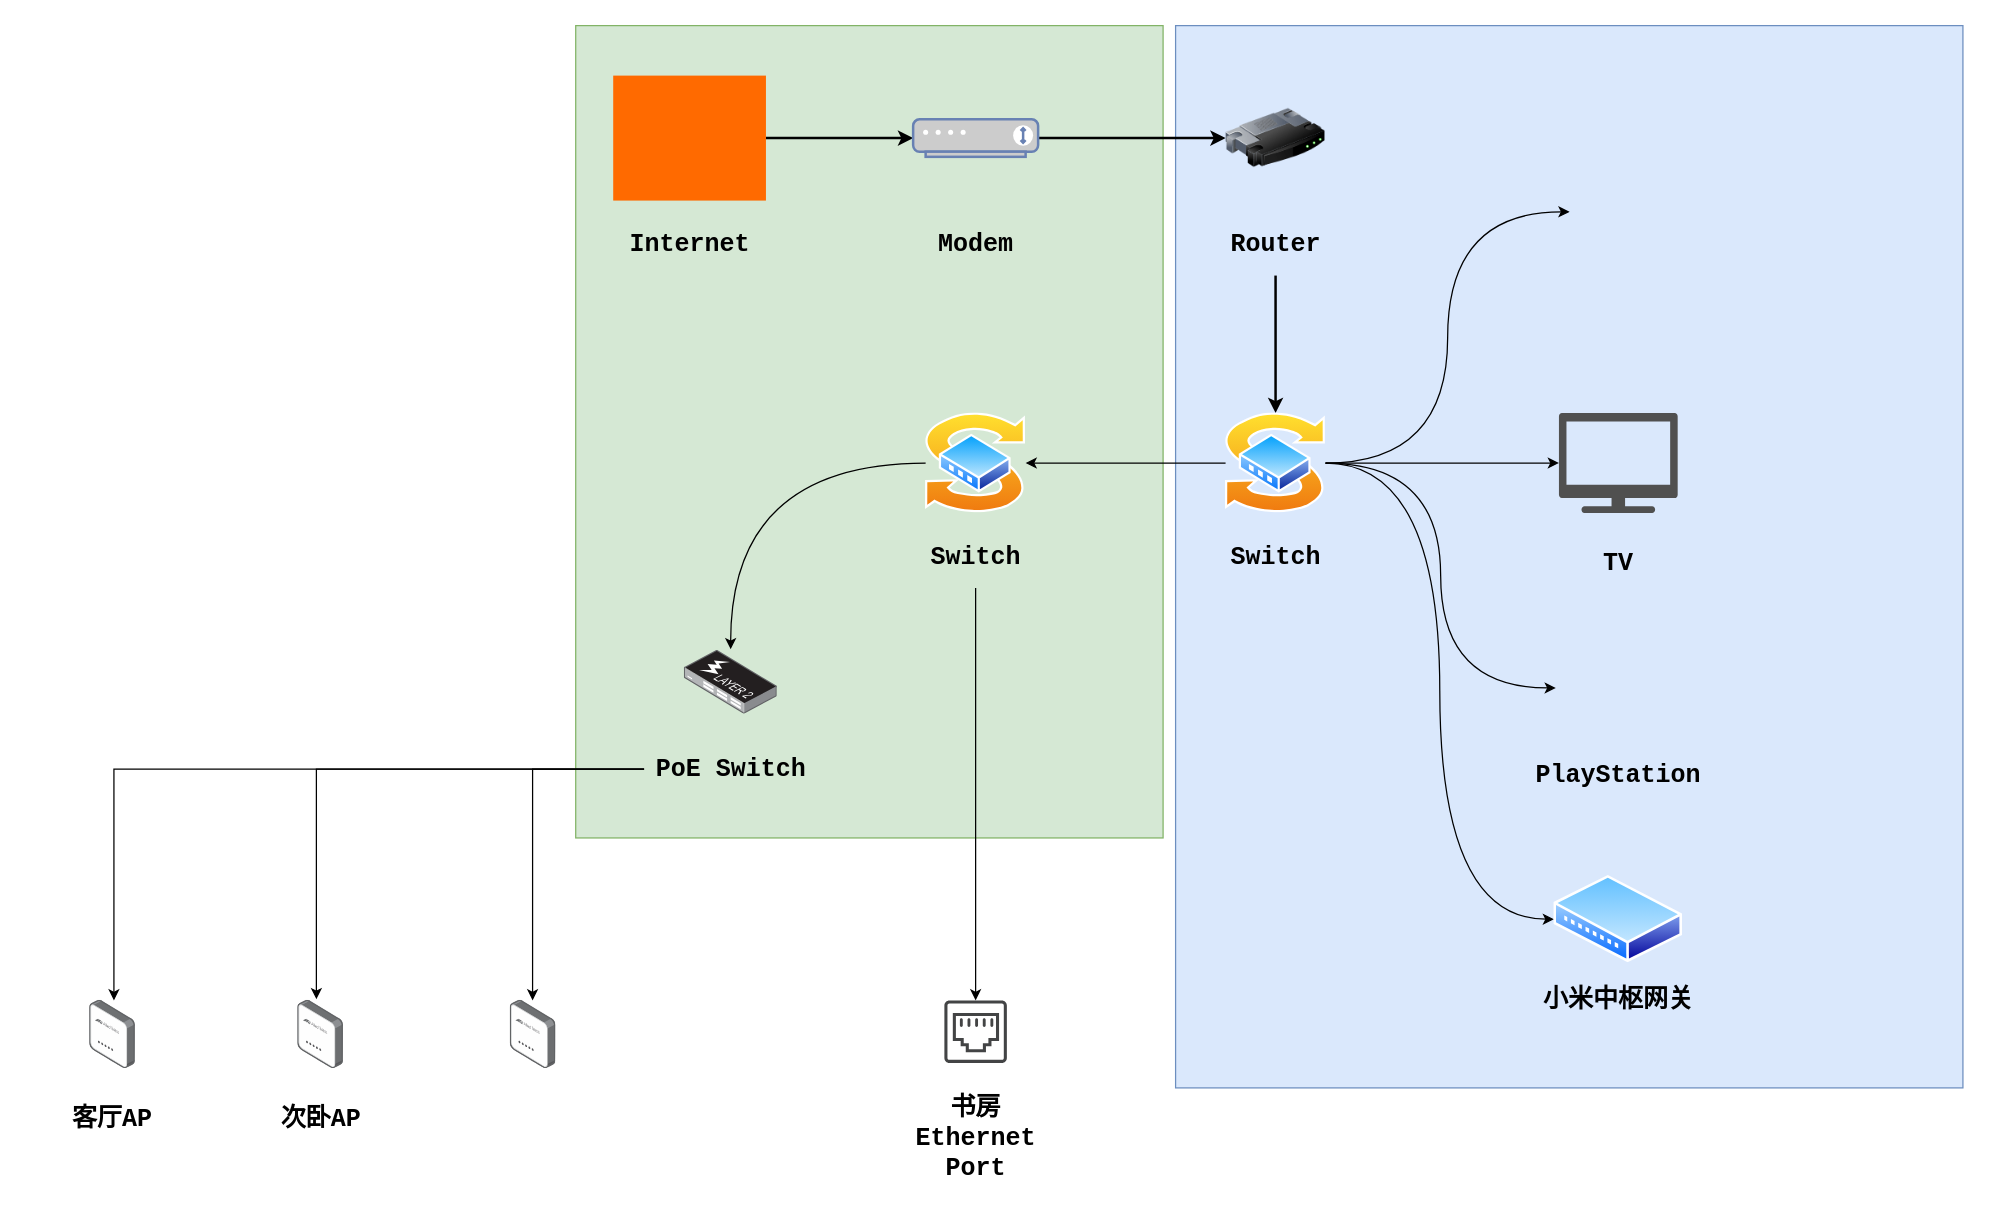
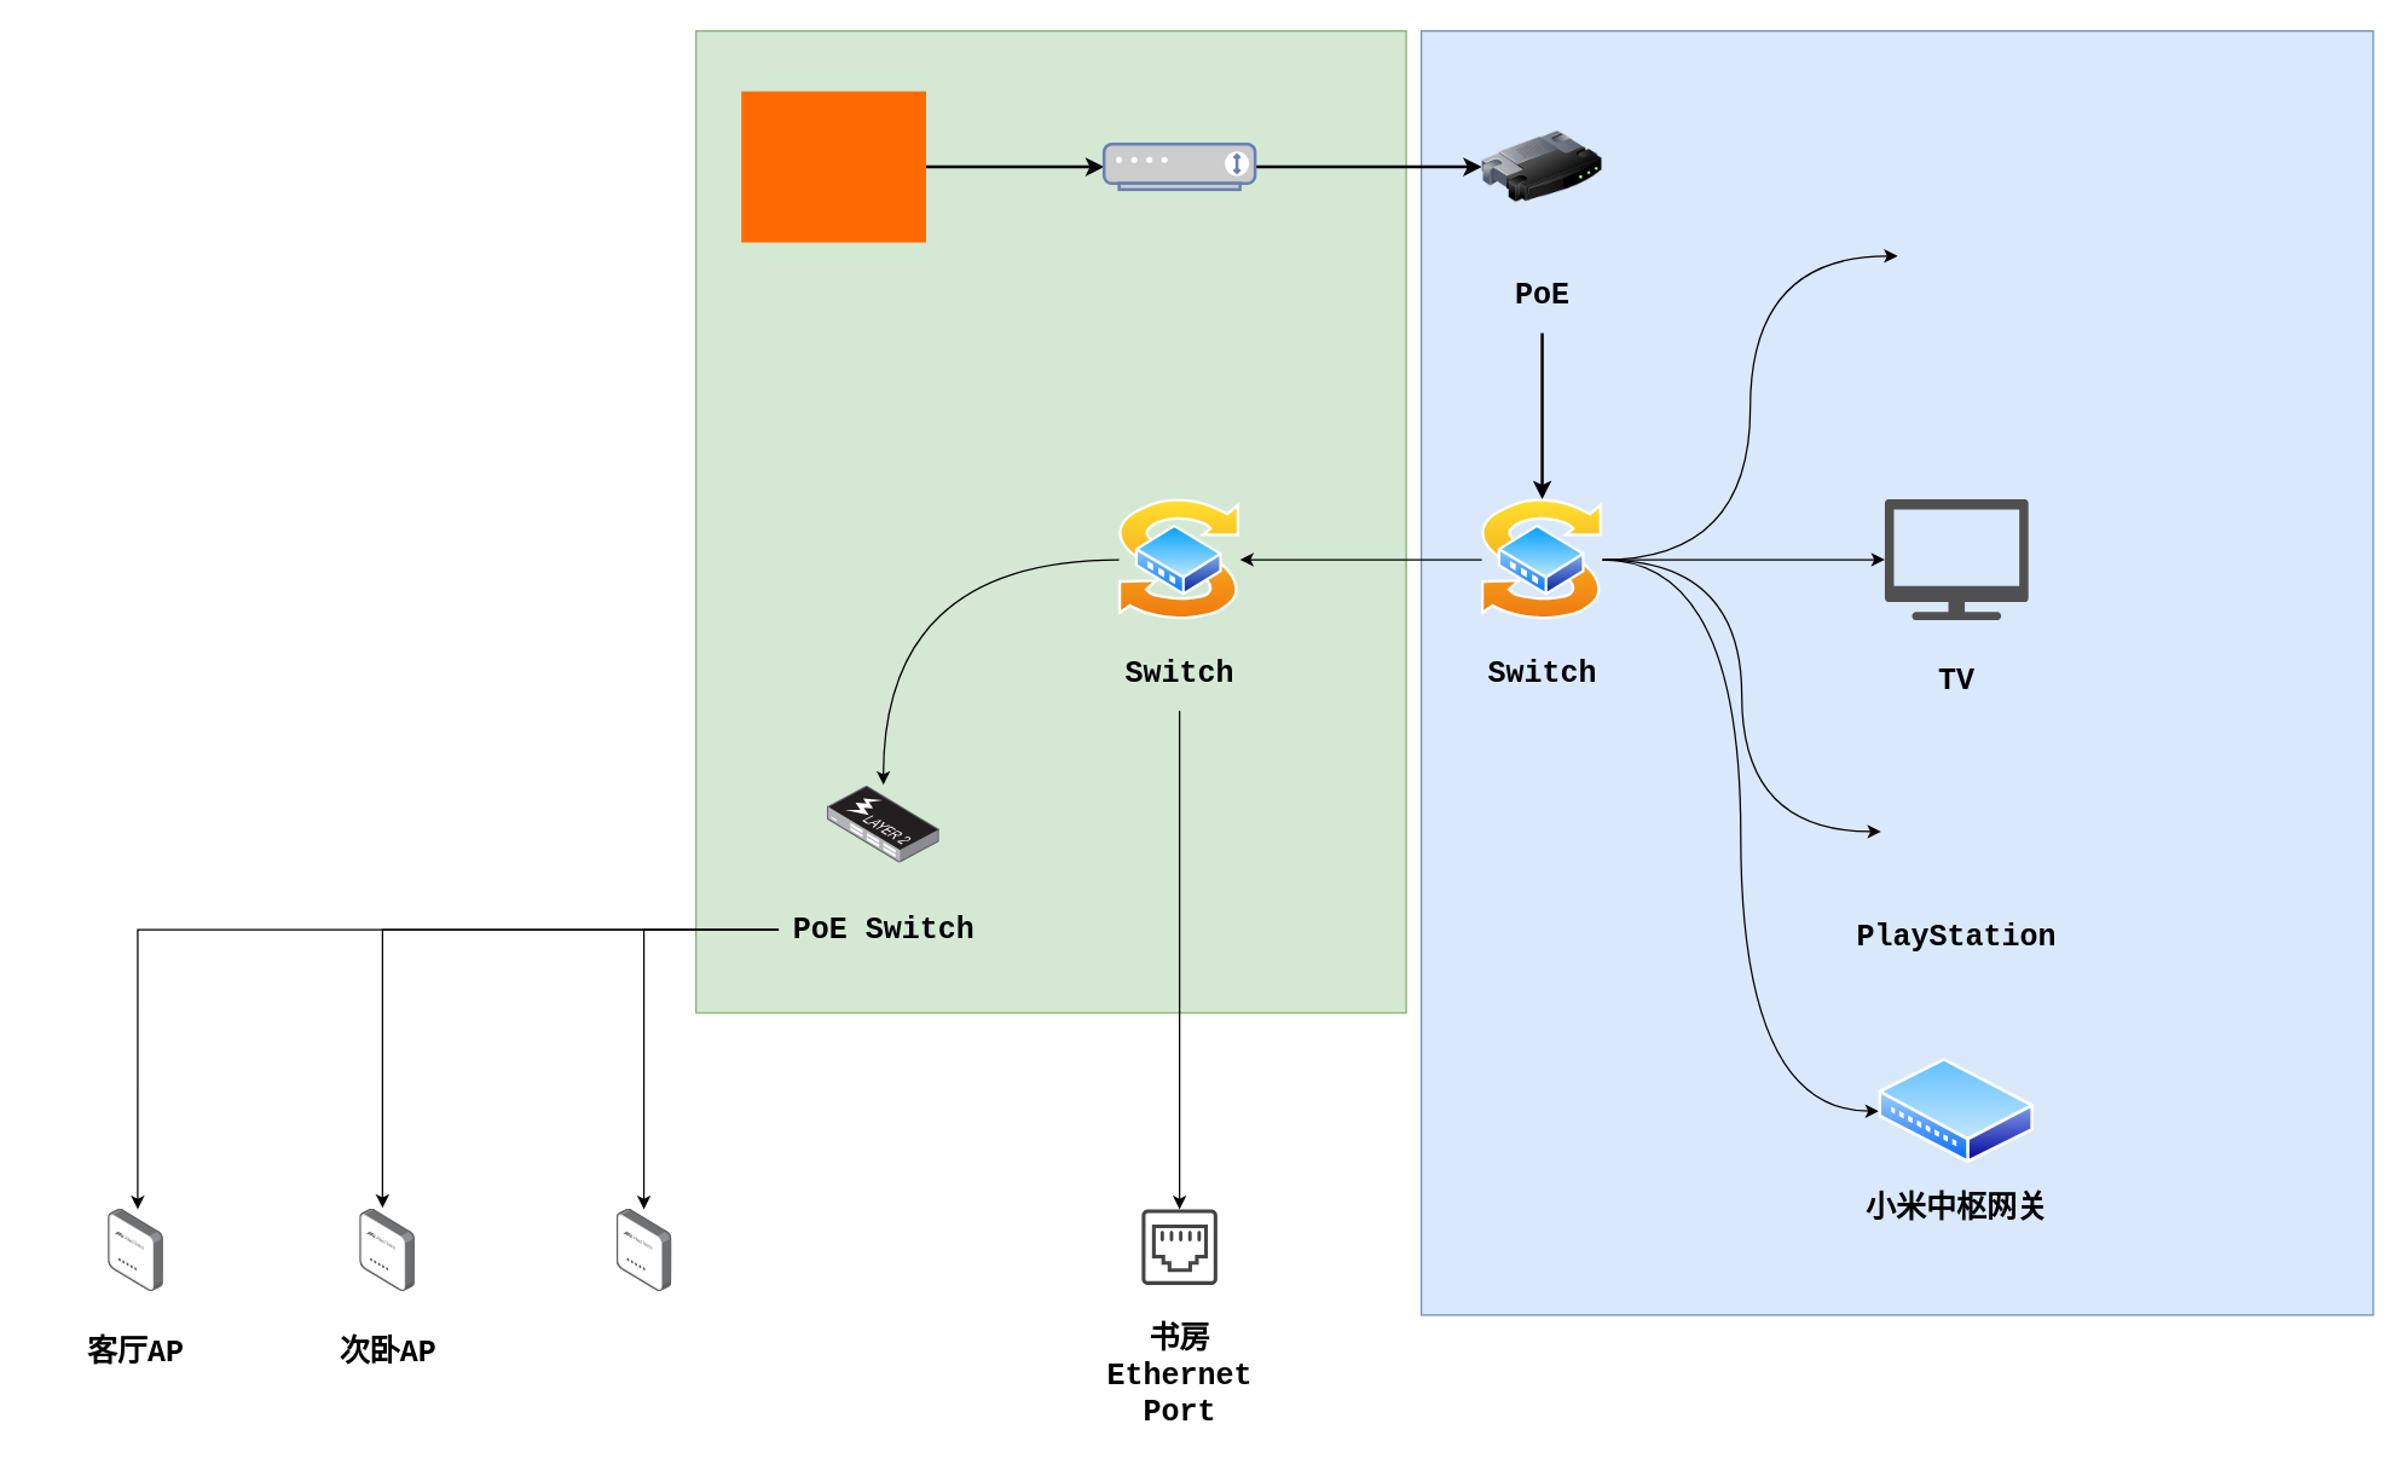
  <mxCell id="0" />
  <mxCell id="1" parent="0" />
  <mxCell id="2" value="" style="rounded=0;whiteSpace=wrap;html=1;fillColor=#dae8fc;strokeColor=#6c8ebf;" vertex="1" parent="1"><mxGeometry x="940" y="20" width="630" height="850" as="geometry" /></mxCell>
  <mxCell id="3" value="" style="rounded=0;whiteSpace=wrap;html=1;fillColor=#d5e8d4;strokeColor=#82b366;" vertex="1" parent="1"><mxGeometry x="460" y="20" width="470" height="650" as="geometry" /></mxCell>
  <mxCell id="4" style="edgeStyle=orthogonalEdgeStyle;rounded=0;orthogonalLoop=1;jettySize=auto;html=1;strokeWidth=2;" edge="1" parent="1" source="7" target="10"><mxGeometry relative="1" as="geometry" /></mxCell>
  <mxCell id="5" style="edgeStyle=orthogonalEdgeStyle;rounded=0;orthogonalLoop=1;jettySize=auto;html=1;entryX=0;entryY=0.5;entryDx=0;entryDy=0;strokeWidth=2;" edge="1" parent="1" source="10" target="13"><mxGeometry relative="1" as="geometry" /></mxCell>
  <mxCell id="6" value="" style="group" vertex="1" connectable="0" parent="1"><mxGeometry x="481.61" y="60" width="139" height="160" as="geometry" /></mxCell>
  <mxCell id="7" value="" style="points=[];aspect=fixed;html=1;align=center;shadow=0;dashed=0;fillColor=#FF6A00;strokeColor=none;shape=mxgraph.alibaba_cloud.ccn_cloud_connect_network;" vertex="1" parent="6"><mxGeometry x="8.39" width="122.22" height="100" as="geometry" /></mxCell>
- <mxCell id="8" value="Internet" style="text;html=1;align=center;verticalAlign=middle;whiteSpace=wrap;rounded=0;fontStyle=1;fontFamily=Courier New;fontSize=20;" vertex="1" parent="6"><mxGeometry y="110" width="139" height="50" as="geometry" /></mxCell>
  <mxCell id="9" value="" style="group" vertex="1" connectable="0" parent="1"><mxGeometry x="710.5" y="95" width="139" height="125" as="geometry" /></mxCell>
  <mxCell id="10" value="" style="fontColor=#0066CC;verticalAlign=top;verticalLabelPosition=bottom;labelPosition=center;align=center;html=1;outlineConnect=0;fillColor=#CCCCCC;strokeColor=#6881B3;gradientColor=none;gradientDirection=north;strokeWidth=2;shape=mxgraph.networks.modem;" vertex="1" parent="9"><mxGeometry x="19.5" width="100" height="30" as="geometry" /></mxCell>
- <mxCell id="11" value="Modem" style="text;html=1;align=center;verticalAlign=middle;whiteSpace=wrap;rounded=0;fontStyle=1;fontFamily=Courier New;fontSize=20;" vertex="1" parent="9"><mxGeometry y="75" width="139" height="50" as="geometry" /></mxCell>
  <mxCell id="12" value="" style="group" vertex="1" connectable="0" parent="1"><mxGeometry x="950.5" y="70" width="139" height="150" as="geometry" /></mxCell>
  <mxCell id="13" value="" style="image;html=1;image=img/lib/clip_art/networking/Router_128x128.png" vertex="1" parent="12"><mxGeometry x="29.5" width="80" height="80" as="geometry" /></mxCell>
- <mxCell id="14" value="Router" style="text;html=1;align=center;verticalAlign=middle;whiteSpace=wrap;rounded=0;fontStyle=1;fontFamily=Courier New;fontSize=20;" vertex="1" parent="12"><mxGeometry y="100" width="139" height="50" as="geometry" /></mxCell>
+ <mxCell id="14" value="PoE" style="text;html=1;align=center;verticalAlign=middle;whiteSpace=wrap;rounded=0;fontStyle=1;fontFamily=Courier New;fontSize=20;" vertex="1" parent="12"><mxGeometry y="100" width="139" height="50" as="geometry" /></mxCell>
  <mxCell id="15" style="edgeStyle=orthogonalEdgeStyle;rounded=0;orthogonalLoop=1;jettySize=auto;html=1;entryX=0.5;entryY=0;entryDx=0;entryDy=0;exitX=0.5;exitY=1;exitDx=0;exitDy=0;strokeWidth=2;" edge="1" parent="1" source="14" target="17"><mxGeometry relative="1" as="geometry" /></mxCell>
  <mxCell id="16" value="" style="group" vertex="1" connectable="0" parent="1"><mxGeometry x="950.5" y="330" width="139" height="140" as="geometry" /></mxCell>
  <mxCell id="17" value="" style="image;aspect=fixed;perimeter=ellipsePerimeter;html=1;align=center;shadow=0;dashed=0;spacingTop=3;image=img/lib/active_directory/switch.svg;" vertex="1" parent="16"><mxGeometry x="29.5" width="80" height="80" as="geometry" /></mxCell>
  <mxCell id="18" value="Switch" style="text;html=1;align=center;verticalAlign=middle;whiteSpace=wrap;rounded=0;fontStyle=1;fontFamily=Courier New;fontSize=20;" vertex="1" parent="16"><mxGeometry y="90" width="139" height="50" as="geometry" /></mxCell>
  <mxCell id="19" value="" style="group" vertex="1" connectable="0" parent="1"><mxGeometry x="1240" y="130" width="108.5" height="140" as="geometry" /></mxCell>
  <mxCell id="20" value="" style="shape=image;html=1;verticalAlign=top;verticalLabelPosition=bottom;labelBackgroundColor=#ffffff;imageAspect=0;aspect=fixed;image=https://cdn0.iconfinder.com/data/icons/iphone-7-airpods-icons-solid-style/24/apple-tv-box-128.png" vertex="1" parent="19"><mxGeometry x="15.25" width="78" height="78" as="geometry" /></mxCell>
  <mxCell id="21" value="" style="group" vertex="1" connectable="0" parent="1"><mxGeometry x="1240" y="330" width="108.5" height="140" as="geometry" /></mxCell>
  <mxCell id="22" value="" style="sketch=0;pointerEvents=1;shadow=0;dashed=0;html=1;strokeColor=none;fillColor=#505050;labelPosition=center;verticalLabelPosition=bottom;verticalAlign=top;outlineConnect=0;align=center;shape=mxgraph.office.devices.tv;" vertex="1" parent="21"><mxGeometry x="6.75" width="95" height="80" as="geometry" /></mxCell>
  <mxCell id="23" value="TV" style="text;html=1;align=center;verticalAlign=middle;whiteSpace=wrap;rounded=0;fontStyle=1;fontFamily=Courier New;fontSize=20;" vertex="1" parent="21"><mxGeometry y="100" width="108.5" height="40" as="geometry" /></mxCell>
  <mxCell id="24" value="" style="group" vertex="1" connectable="0" parent="1"><mxGeometry x="1212.87" y="500" width="162.75" height="140" as="geometry" /></mxCell>
  <mxCell id="25" value="" style="shape=image;html=1;verticalAlign=top;verticalLabelPosition=bottom;labelBackgroundColor=#ffffff;imageAspect=0;aspect=fixed;image=https://cdn1.iconfinder.com/data/icons/ionicons-fill-vol-2/512/logo-playstation-128.png" vertex="1" parent="24"><mxGeometry x="31.37" width="100" height="100" as="geometry" /></mxCell>
  <mxCell id="26" value="PlayStation" style="text;html=1;align=center;verticalAlign=middle;whiteSpace=wrap;rounded=0;fontStyle=1;fontFamily=Courier New;fontSize=20;" vertex="1" parent="24"><mxGeometry y="100" width="162.75" height="40" as="geometry" /></mxCell>
  <mxCell id="27" style="edgeStyle=orthogonalEdgeStyle;rounded=0;orthogonalLoop=1;jettySize=auto;html=1;entryX=0;entryY=0.5;entryDx=0;entryDy=0;curved=1;" edge="1" parent="1" source="17" target="20"><mxGeometry relative="1" as="geometry" /></mxCell>
  <mxCell id="28" style="edgeStyle=orthogonalEdgeStyle;rounded=0;orthogonalLoop=1;jettySize=auto;html=1;curved=1;" edge="1" parent="1" source="17" target="22"><mxGeometry relative="1" as="geometry" /></mxCell>
  <mxCell id="29" style="edgeStyle=orthogonalEdgeStyle;rounded=0;orthogonalLoop=1;jettySize=auto;html=1;entryX=0;entryY=0.5;entryDx=0;entryDy=0;curved=1;" edge="1" parent="1" source="17" target="25"><mxGeometry relative="1" as="geometry" /></mxCell>
  <mxCell id="30" style="edgeStyle=orthogonalEdgeStyle;rounded=0;orthogonalLoop=1;jettySize=auto;html=1;entryX=0;entryY=0.5;entryDx=0;entryDy=0;curved=1;" edge="1" parent="1" source="17" target="32"><mxGeometry relative="1" as="geometry" /></mxCell>
  <mxCell id="31" value="" style="group" vertex="1" connectable="0" parent="1"><mxGeometry x="1212.87" y="700" width="162.75" height="120" as="geometry" /></mxCell>
  <mxCell id="32" value="" style="image;aspect=fixed;perimeter=ellipsePerimeter;html=1;align=center;shadow=0;dashed=0;spacingTop=3;image=img/lib/active_directory/wiring_hub.svg;" vertex="1" parent="31"><mxGeometry x="29.9" width="102.94" height="70" as="geometry" /></mxCell>
  <mxCell id="33" value="小米中枢网关" style="text;html=1;align=center;verticalAlign=middle;whiteSpace=wrap;rounded=0;fontStyle=1;fontFamily=Courier New;fontSize=20;" vertex="1" parent="31"><mxGeometry y="80" width="162.75" height="40" as="geometry" /></mxCell>
  <mxCell id="34" value="" style="group" vertex="1" connectable="0" parent="1"><mxGeometry x="710.5" y="330" width="139" height="140" as="geometry" /></mxCell>
  <mxCell id="35" value="" style="image;aspect=fixed;perimeter=ellipsePerimeter;html=1;align=center;shadow=0;dashed=0;spacingTop=3;image=img/lib/active_directory/switch.svg;" vertex="1" parent="34"><mxGeometry x="29.5" width="80" height="80" as="geometry" /></mxCell>
  <mxCell id="36" value="Switch" style="text;html=1;align=center;verticalAlign=middle;whiteSpace=wrap;rounded=0;fontStyle=1;fontFamily=Courier New;fontSize=20;" vertex="1" parent="34"><mxGeometry y="90" width="139" height="50" as="geometry" /></mxCell>
  <mxCell id="37" style="edgeStyle=orthogonalEdgeStyle;rounded=0;orthogonalLoop=1;jettySize=auto;html=1;" edge="1" parent="1" source="17" target="35"><mxGeometry relative="1" as="geometry" /></mxCell>
  <mxCell id="38" value="" style="group" vertex="1" connectable="0" parent="1"><mxGeometry x="514.7" y="520" width="139" height="120" as="geometry" /></mxCell>
  <mxCell id="39" value="" style="image;points=[];aspect=fixed;html=1;align=center;shadow=0;dashed=0;image=img/lib/allied_telesis/switch/Switch_24_port_L2_POE.svg;" vertex="1" parent="38"><mxGeometry x="32.3" width="74.4" height="51" as="geometry" /></mxCell>
  <mxCell id="40" value="PoE Switch" style="text;html=1;align=center;verticalAlign=middle;whiteSpace=wrap;rounded=0;fontStyle=1;fontFamily=Courier New;fontSize=20;" vertex="1" parent="38"><mxGeometry y="70" width="139" height="50" as="geometry" /></mxCell>
  <mxCell id="41" style="edgeStyle=orthogonalEdgeStyle;rounded=0;orthogonalLoop=1;jettySize=auto;html=1;entryX=0.497;entryY=-0.02;entryDx=0;entryDy=0;entryPerimeter=0;curved=1;" edge="1" parent="1" source="35" target="39"><mxGeometry relative="1" as="geometry" /></mxCell>
  <mxCell id="42" value="" style="group" vertex="1" connectable="0" parent="1"><mxGeometry x="20" y="800" width="139" height="120" as="geometry" /></mxCell>
  <mxCell id="43" value="" style="image;points=[];aspect=fixed;html=1;align=center;shadow=0;dashed=0;image=img/lib/allied_telesis/wireless/Access_Point_Indoor.svg;" vertex="1" parent="42"><mxGeometry x="51.2" width="36.6" height="54.6" as="geometry" /></mxCell>
  <mxCell id="44" value="客厅AP" style="text;html=1;align=center;verticalAlign=middle;whiteSpace=wrap;rounded=0;fontStyle=1;fontFamily=Courier New;fontSize=20;" vertex="1" parent="42"><mxGeometry y="70" width="139" height="50" as="geometry" /></mxCell>
  <mxCell id="45" value="" style="group" vertex="1" connectable="0" parent="1"><mxGeometry x="186.5" y="800" width="139" height="120" as="geometry" /></mxCell>
  <mxCell id="46" value="" style="image;points=[];aspect=fixed;html=1;align=center;shadow=0;dashed=0;image=img/lib/allied_telesis/wireless/Access_Point_Indoor.svg;" vertex="1" parent="45"><mxGeometry x="51.2" width="36.6" height="54.6" as="geometry" /></mxCell>
  <mxCell id="47" value="次卧AP" style="text;html=1;align=center;verticalAlign=middle;whiteSpace=wrap;rounded=0;fontStyle=1;fontFamily=Courier New;fontSize=20;" vertex="1" parent="45"><mxGeometry y="70" width="139" height="50" as="geometry" /></mxCell>
  <mxCell id="48" value="" style="group" vertex="1" connectable="0" parent="1"><mxGeometry x="356.5" y="800" width="139" height="120" as="geometry" /></mxCell>
  <mxCell id="49" value="" style="image;points=[];aspect=fixed;html=1;align=center;shadow=0;dashed=0;image=img/lib/allied_telesis/wireless/Access_Point_Indoor.svg;" vertex="1" parent="48"><mxGeometry x="51.2" width="36.6" height="54.6" as="geometry" /></mxCell>
  <mxCell id="50" style="edgeStyle=orthogonalEdgeStyle;rounded=0;orthogonalLoop=1;jettySize=auto;html=1;entryX=0.527;entryY=0;entryDx=0;entryDy=0;entryPerimeter=0;" edge="1" parent="1" source="40" target="43"><mxGeometry relative="1" as="geometry" /></mxCell>
  <mxCell id="51" style="edgeStyle=orthogonalEdgeStyle;rounded=0;orthogonalLoop=1;jettySize=auto;html=1;entryX=0.404;entryY=-0.018;entryDx=0;entryDy=0;entryPerimeter=0;" edge="1" parent="1" source="40" target="46"><mxGeometry relative="1" as="geometry" /></mxCell>
  <mxCell id="52" style="edgeStyle=orthogonalEdgeStyle;rounded=0;orthogonalLoop=1;jettySize=auto;html=1;entryX=0.486;entryY=0;entryDx=0;entryDy=0;entryPerimeter=0;" edge="1" parent="1" source="40" target="49"><mxGeometry relative="1" as="geometry" /></mxCell>
  <mxCell id="53" value="" style="group" vertex="1" connectable="0" parent="1"><mxGeometry x="707.75" y="800" width="144.5" height="155" as="geometry" /></mxCell>
  <mxCell id="54" value="" style="sketch=0;pointerEvents=1;shadow=0;dashed=0;html=1;strokeColor=none;fillColor=#434445;aspect=fixed;labelPosition=center;verticalLabelPosition=bottom;verticalAlign=top;align=center;outlineConnect=0;shape=mxgraph.vvd.ethernet_port;" vertex="1" parent="53"><mxGeometry x="47.25" width="50" height="50" as="geometry" /></mxCell>
  <mxCell id="55" value="&lt;div&gt;书房&lt;/div&gt;&lt;div&gt;Ethernet&lt;/div&gt;&lt;div&gt;Port&lt;br&gt;&lt;/div&gt;" style="text;html=1;align=center;verticalAlign=middle;whiteSpace=wrap;rounded=0;fontStyle=1;fontFamily=Courier New;fontSize=20;" vertex="1" parent="53"><mxGeometry y="65" width="144.5" height="90" as="geometry" /></mxCell>
  <mxCell id="56" style="edgeStyle=orthogonalEdgeStyle;rounded=0;orthogonalLoop=1;jettySize=auto;html=1;" edge="1" parent="1" source="36" target="54"><mxGeometry relative="1" as="geometry" /></mxCell>
